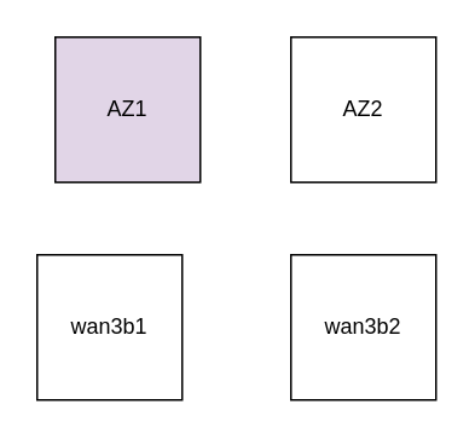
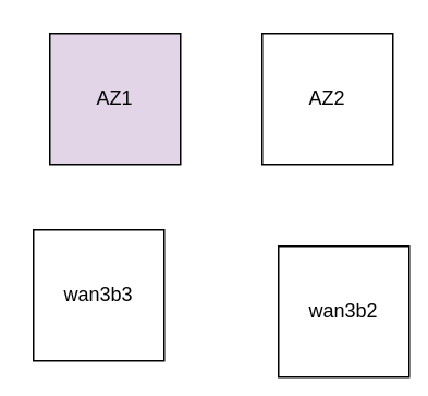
  <mxCell id="0" />
  <mxCell id="1" parent="0" />
  <mxCell id="2" value="AZ1" style="whiteSpace=wrap;html=1;aspect=fixed;fillColor=#e1d5e7;" vertex="1" parent="1"><mxGeometry x="30" y="20" width="80" height="80" as="geometry" /></mxCell>
  <mxCell id="3" value="AZ2" style="whiteSpace=wrap;html=1;aspect=fixed;" vertex="1" parent="1"><mxGeometry x="160" y="20" width="80" height="80" as="geometry" /></mxCell>
- <mxCell id="4" value="wan3b2" style="whiteSpace=wrap;html=1;aspect=fixed;" vertex="1" parent="1"><mxGeometry x="160" y="140" width="80" height="80" as="geometry" /></mxCell>
- <mxCell id="5" value="wan3b1" style="whiteSpace=wrap;html=1;aspect=fixed;" vertex="1" parent="1"><mxGeometry x="20" y="140" width="80" height="80" as="geometry" /></mxCell>
+ <mxCell id="4" value="wan3b2" style="whiteSpace=wrap;html=1;aspect=fixed;" vertex="1" parent="1"><mxGeometry x="170" y="150" width="80" height="80" as="geometry" /></mxCell>
+ <mxCell id="5" value="wan3b3" style="whiteSpace=wrap;html=1;aspect=fixed;" vertex="1" parent="1"><mxGeometry x="20" y="140" width="80" height="80" as="geometry" /></mxCell>
